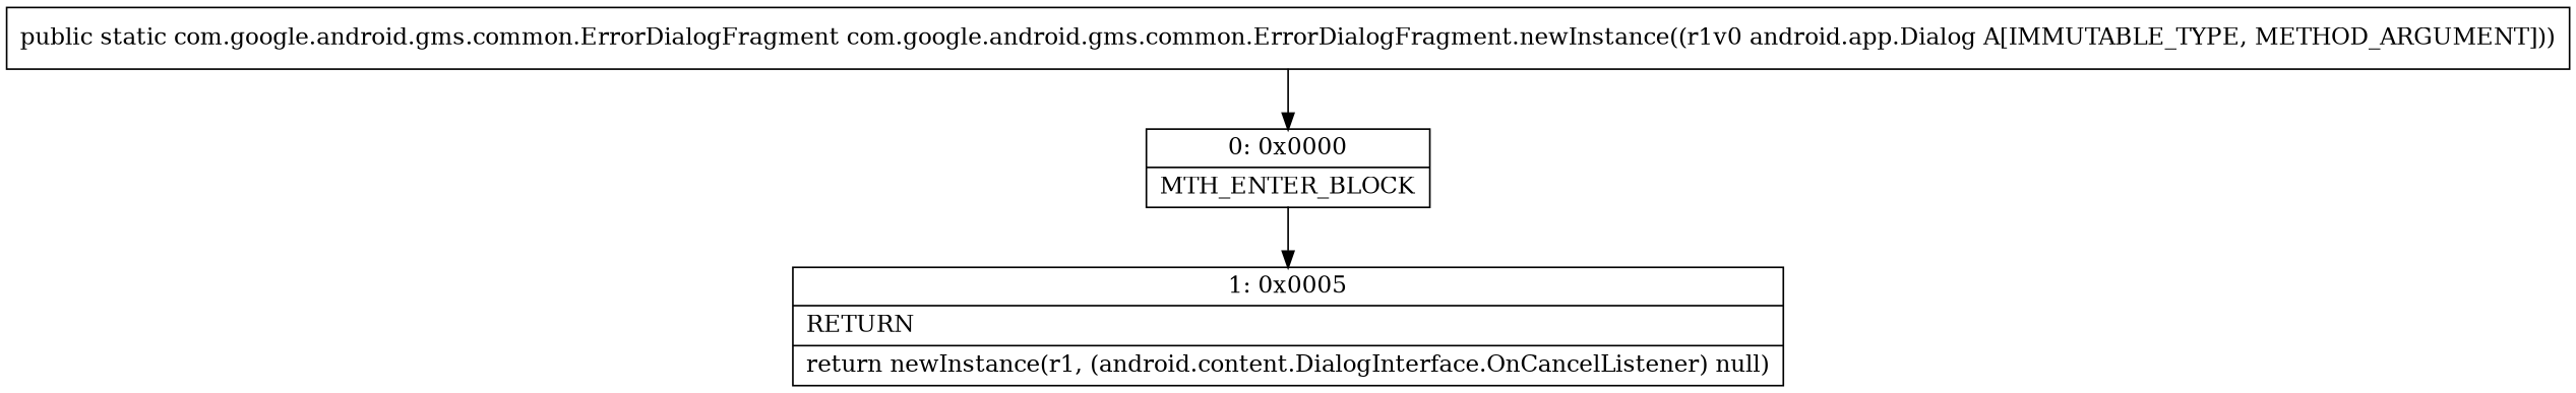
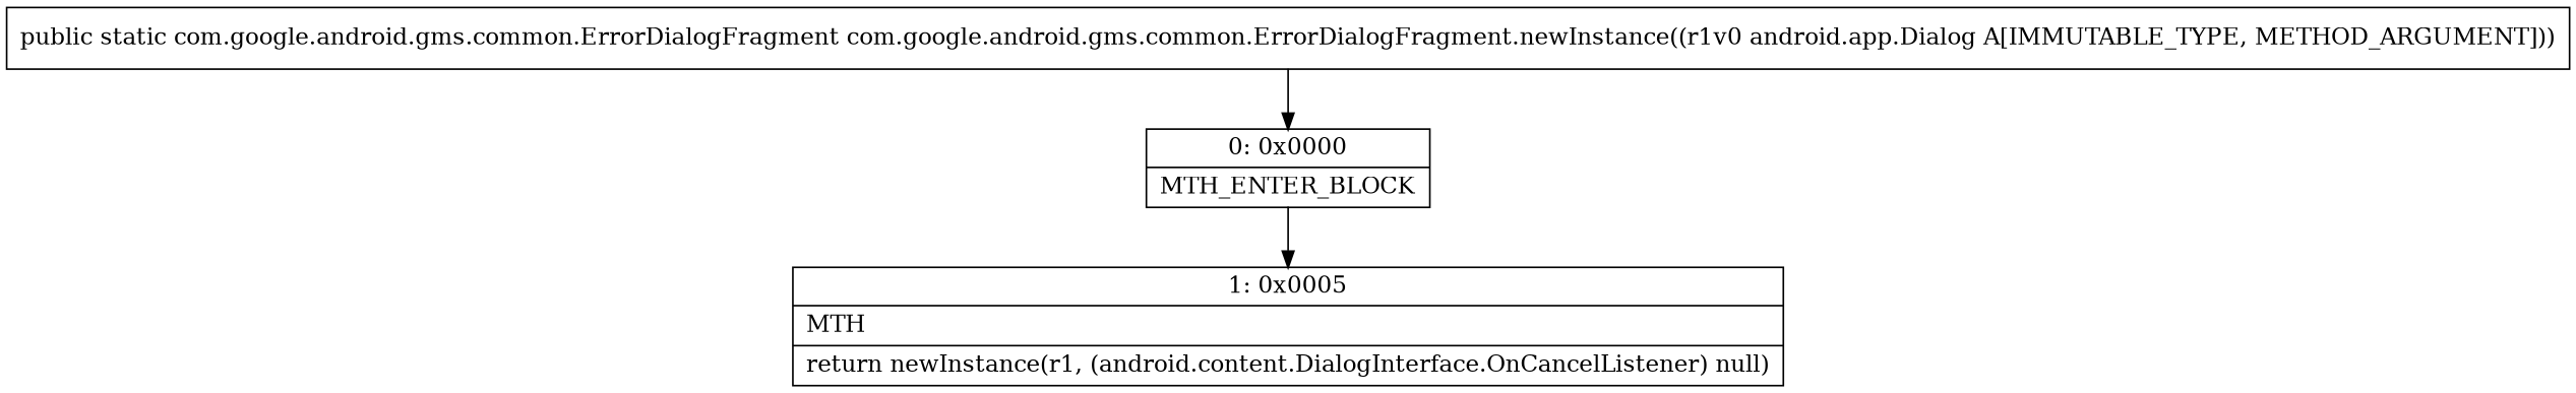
  digraph {
    node [shape=record]
    n1 [label="{0\:\ 0x0000|MTH_ENTER_BLOCK\l}"]
-   n2 [label="{1\:\ 0x0005|RETURN\l|return newInstance(r1, (android.content.DialogInterface.OnCancelListener) null)\l}"]
+   n2 [label="{1\:\ 0x0005|MTH\l|return newInstance(r1, (android.content.DialogInterface.OnCancelListener) null)\l}"]
    n3 [label="{public static com.google.android.gms.common.ErrorDialogFragment com.google.android.gms.common.ErrorDialogFragment.newInstance((r1v0 android.app.Dialog A[IMMUTABLE_TYPE, METHOD_ARGUMENT])) }"]
    n1 -> n2
    n3 -> n1
  }
